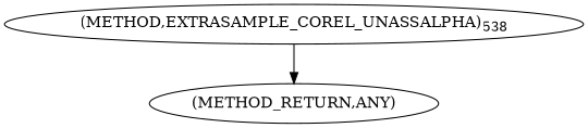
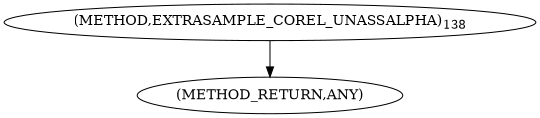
  digraph {
-   n1 [label=<(METHOD,EXTRASAMPLE_COREL_UNASSALPHA)<SUB>538</SUB>>]
+   n1 [label=<(METHOD,EXTRASAMPLE_COREL_UNASSALPHA)<SUB>138</SUB>>]
    n2 [label=<(METHOD_RETURN,ANY)>]
    n1 -> n2
  }
